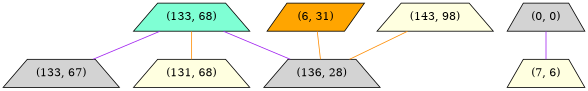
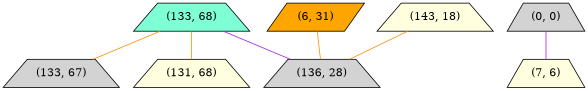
  graph {
    node [fillcolor=lightgrey shape=trapezium style=filled]
    edge [color=purple weight=1]
    "(133, 68)" [fillcolor=aquamarine]
    n2 [label="(133, 67)"]
    "(131, 68)" [fillcolor=lightyellow]
    n4 [label="(136, 28)"]
    "(0, 0)"
    "(7, 6)" [fillcolor=lightyellow]
    "(6, 31)" [fillcolor=orange shape=parallelogram]
-   "(143, 18)" [fillcolor=lightyellow label="(143, 98)"]
-   "(133, 68)" -- n2
+   "(143, 18)" [fillcolor=lightyellow]
+   "(133, 68)" -- n2 [color=darkorange]
    "(133, 68)" -- "(131, 68)" [color=darkorange]
    "(133, 68)" -- n4
    "(0, 0)" -- "(7, 6)" [weight=4]
    "(6, 31)" -- n4 [color=darkorange]
    "(143, 18)" -- n4 [color=darkorange]
  }
